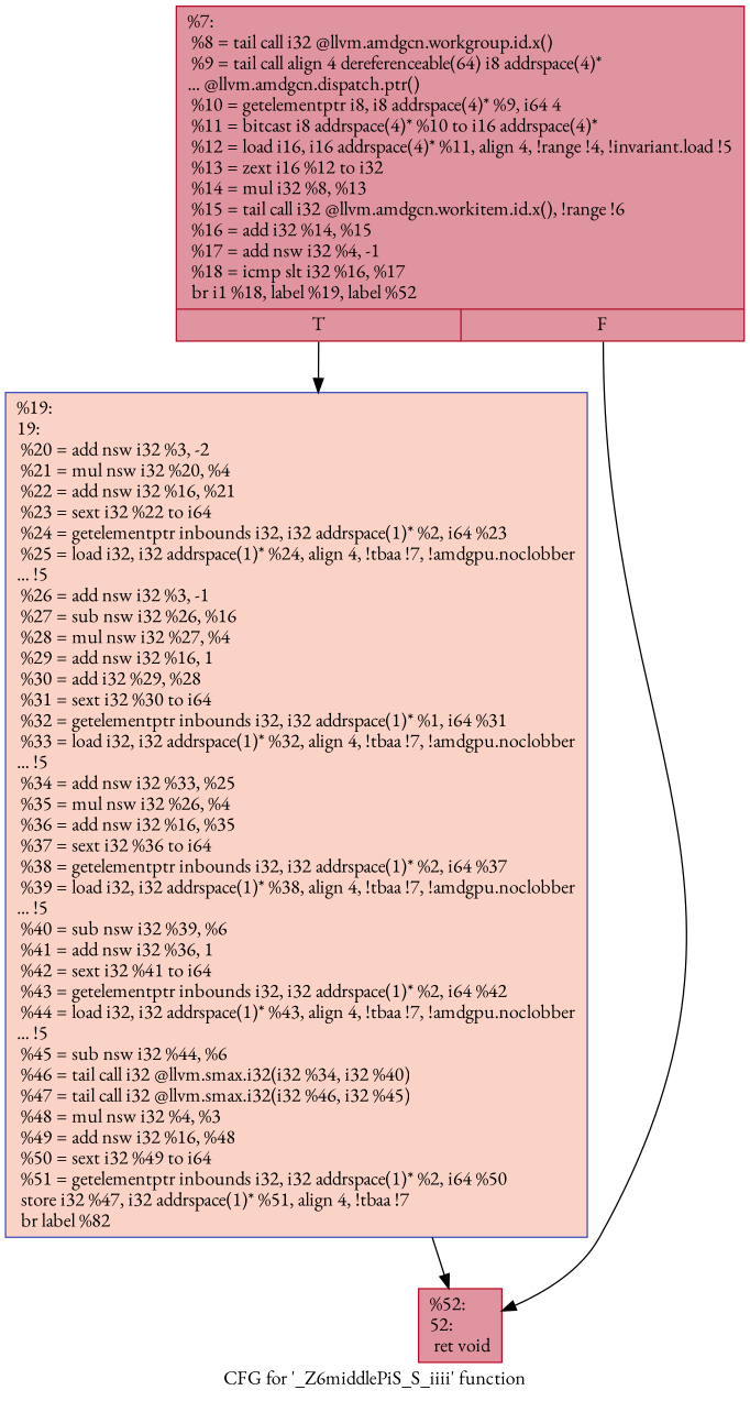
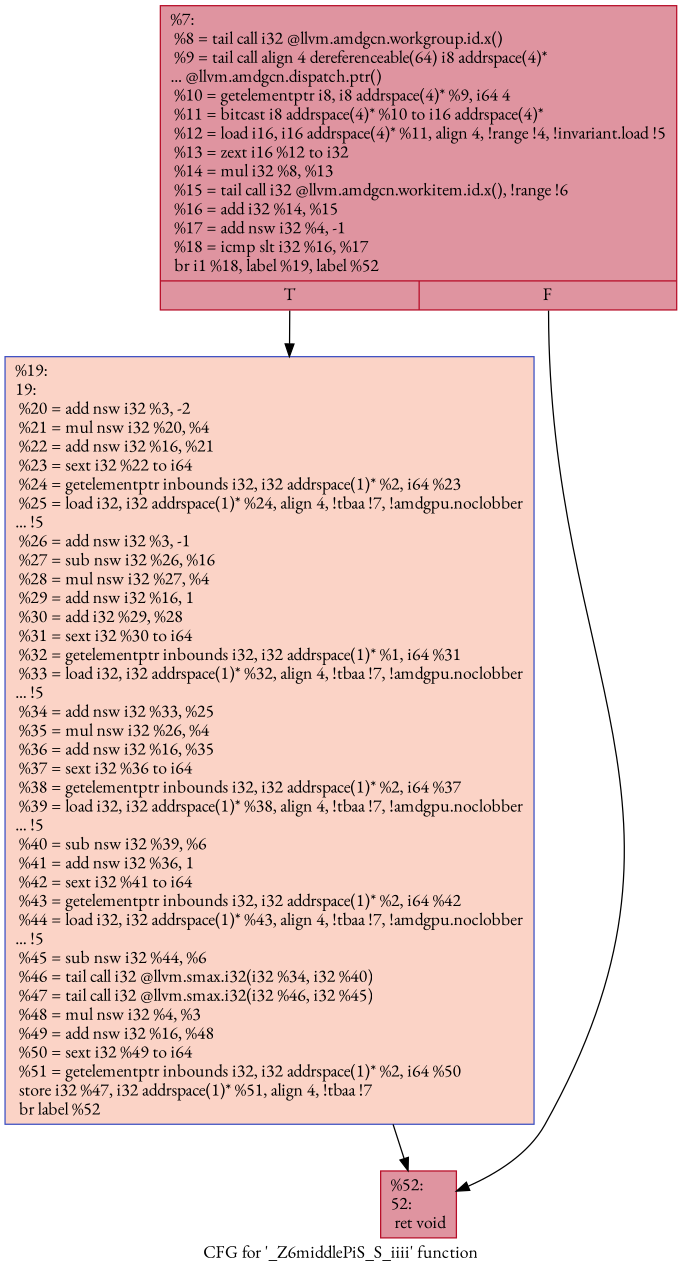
  digraph {
    label="CFG for '_Z6middlePiS_S_iiii' function"
    fontname="EB Garamond"
    node [color="#b70d28ff" fillcolor="#b70d2870" shape=record style=filled fontname="EB Garamond"]
    edge [fontname="EB Garamond"]
    n1 [label="{%7:\l  %8 = tail call i32 @llvm.amdgcn.workgroup.id.x()\l  %9 = tail call align 4 dereferenceable(64) i8 addrspace(4)*\l... @llvm.amdgcn.dispatch.ptr()\l  %10 = getelementptr i8, i8 addrspace(4)* %9, i64 4\l  %11 = bitcast i8 addrspace(4)* %10 to i16 addrspace(4)*\l  %12 = load i16, i16 addrspace(4)* %11, align 4, !range !4, !invariant.load !5\l  %13 = zext i16 %12 to i32\l  %14 = mul i32 %8, %13\l  %15 = tail call i32 @llvm.amdgcn.workitem.id.x(), !range !6\l  %16 = add i32 %14, %15\l  %17 = add nsw i32 %4, -1\l  %18 = icmp slt i32 %16, %17\l  br i1 %18, label %19, label %52\l|{<s0>T|<s1>F}}"]
-   n2 [color="#3d50c3ff" fillcolor="#f59c7d70" label="{%19:\l19:                                               \l  %20 = add nsw i32 %3, -2\l  %21 = mul nsw i32 %20, %4\l  %22 = add nsw i32 %16, %21\l  %23 = sext i32 %22 to i64\l  %24 = getelementptr inbounds i32, i32 addrspace(1)* %2, i64 %23\l  %25 = load i32, i32 addrspace(1)* %24, align 4, !tbaa !7, !amdgpu.noclobber\l... !5\l  %26 = add nsw i32 %3, -1\l  %27 = sub nsw i32 %26, %16\l  %28 = mul nsw i32 %27, %4\l  %29 = add nsw i32 %16, 1\l  %30 = add i32 %29, %28\l  %31 = sext i32 %30 to i64\l  %32 = getelementptr inbounds i32, i32 addrspace(1)* %1, i64 %31\l  %33 = load i32, i32 addrspace(1)* %32, align 4, !tbaa !7, !amdgpu.noclobber\l... !5\l  %34 = add nsw i32 %33, %25\l  %35 = mul nsw i32 %26, %4\l  %36 = add nsw i32 %16, %35\l  %37 = sext i32 %36 to i64\l  %38 = getelementptr inbounds i32, i32 addrspace(1)* %2, i64 %37\l  %39 = load i32, i32 addrspace(1)* %38, align 4, !tbaa !7, !amdgpu.noclobber\l... !5\l  %40 = sub nsw i32 %39, %6\l  %41 = add nsw i32 %36, 1\l  %42 = sext i32 %41 to i64\l  %43 = getelementptr inbounds i32, i32 addrspace(1)* %2, i64 %42\l  %44 = load i32, i32 addrspace(1)* %43, align 4, !tbaa !7, !amdgpu.noclobber\l... !5\l  %45 = sub nsw i32 %44, %6\l  %46 = tail call i32 @llvm.smax.i32(i32 %34, i32 %40)\l  %47 = tail call i32 @llvm.smax.i32(i32 %46, i32 %45)\l  %48 = mul nsw i32 %4, %3\l  %49 = add nsw i32 %16, %48\l  %50 = sext i32 %49 to i64\l  %51 = getelementptr inbounds i32, i32 addrspace(1)* %2, i64 %50\l  store i32 %47, i32 addrspace(1)* %51, align 4, !tbaa !7\l  br label %82\l}"]
+   n2 [color="#3d50c3ff" fillcolor="#f59c7d70" label="{%19:\l19:                                               \l  %20 = add nsw i32 %3, -2\l  %21 = mul nsw i32 %20, %4\l  %22 = add nsw i32 %16, %21\l  %23 = sext i32 %22 to i64\l  %24 = getelementptr inbounds i32, i32 addrspace(1)* %2, i64 %23\l  %25 = load i32, i32 addrspace(1)* %24, align 4, !tbaa !7, !amdgpu.noclobber\l... !5\l  %26 = add nsw i32 %3, -1\l  %27 = sub nsw i32 %26, %16\l  %28 = mul nsw i32 %27, %4\l  %29 = add nsw i32 %16, 1\l  %30 = add i32 %29, %28\l  %31 = sext i32 %30 to i64\l  %32 = getelementptr inbounds i32, i32 addrspace(1)* %1, i64 %31\l  %33 = load i32, i32 addrspace(1)* %32, align 4, !tbaa !7, !amdgpu.noclobber\l... !5\l  %34 = add nsw i32 %33, %25\l  %35 = mul nsw i32 %26, %4\l  %36 = add nsw i32 %16, %35\l  %37 = sext i32 %36 to i64\l  %38 = getelementptr inbounds i32, i32 addrspace(1)* %2, i64 %37\l  %39 = load i32, i32 addrspace(1)* %38, align 4, !tbaa !7, !amdgpu.noclobber\l... !5\l  %40 = sub nsw i32 %39, %6\l  %41 = add nsw i32 %36, 1\l  %42 = sext i32 %41 to i64\l  %43 = getelementptr inbounds i32, i32 addrspace(1)* %2, i64 %42\l  %44 = load i32, i32 addrspace(1)* %43, align 4, !tbaa !7, !amdgpu.noclobber\l... !5\l  %45 = sub nsw i32 %44, %6\l  %46 = tail call i32 @llvm.smax.i32(i32 %34, i32 %40)\l  %47 = tail call i32 @llvm.smax.i32(i32 %46, i32 %45)\l  %48 = mul nsw i32 %4, %3\l  %49 = add nsw i32 %16, %48\l  %50 = sext i32 %49 to i64\l  %51 = getelementptr inbounds i32, i32 addrspace(1)* %2, i64 %50\l  store i32 %47, i32 addrspace(1)* %51, align 4, !tbaa !7\l  br label %52\l}"]
    n3 [label="{%52:\l52:                                               \l  ret void\l}"]
    n1 -> n2 [tailport=s0]
    n1 -> n3 [tailport=s1]
    n2 -> n3
  }
